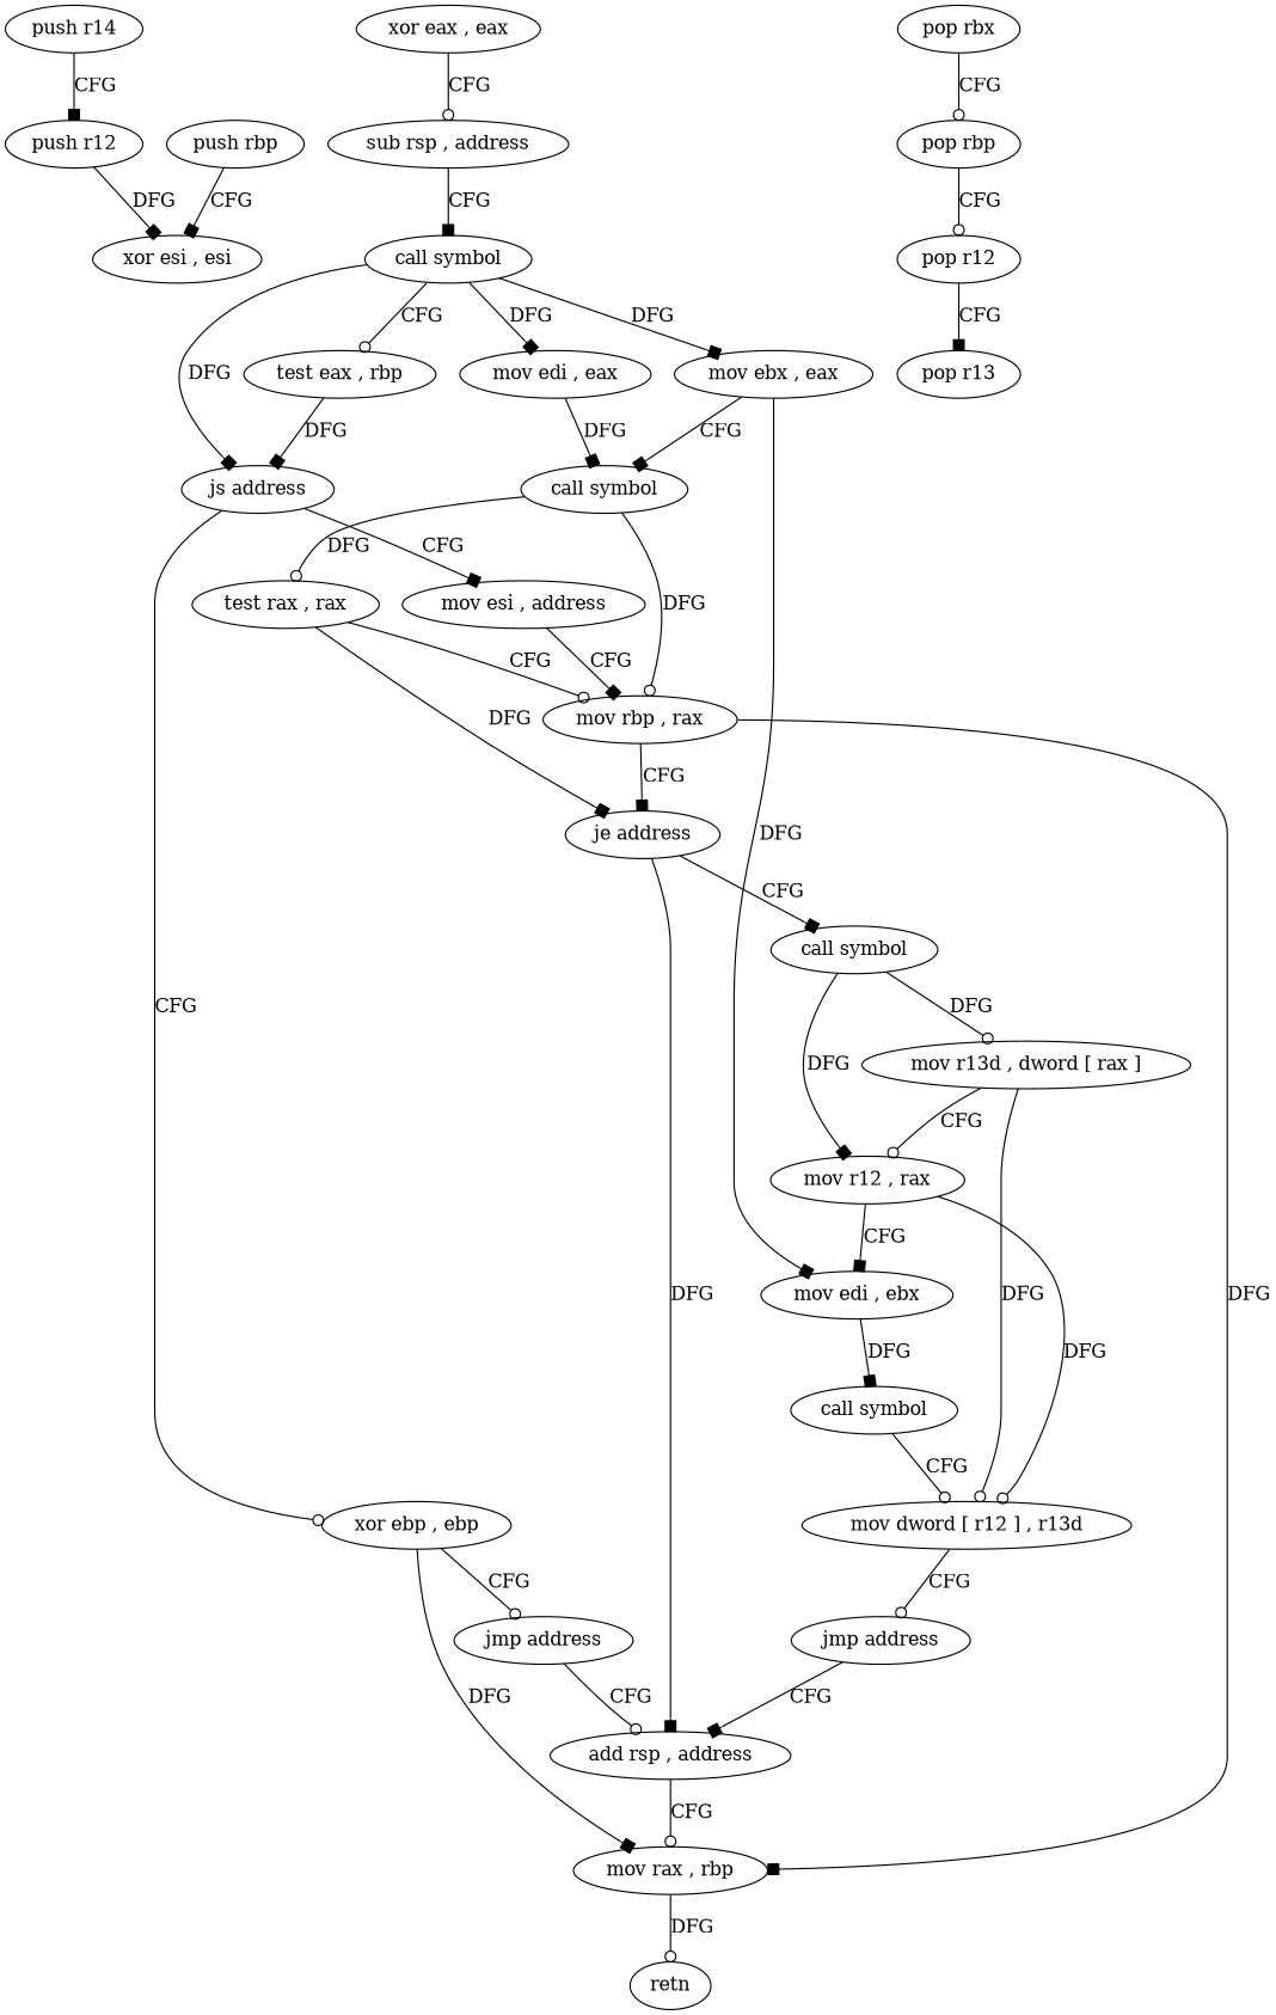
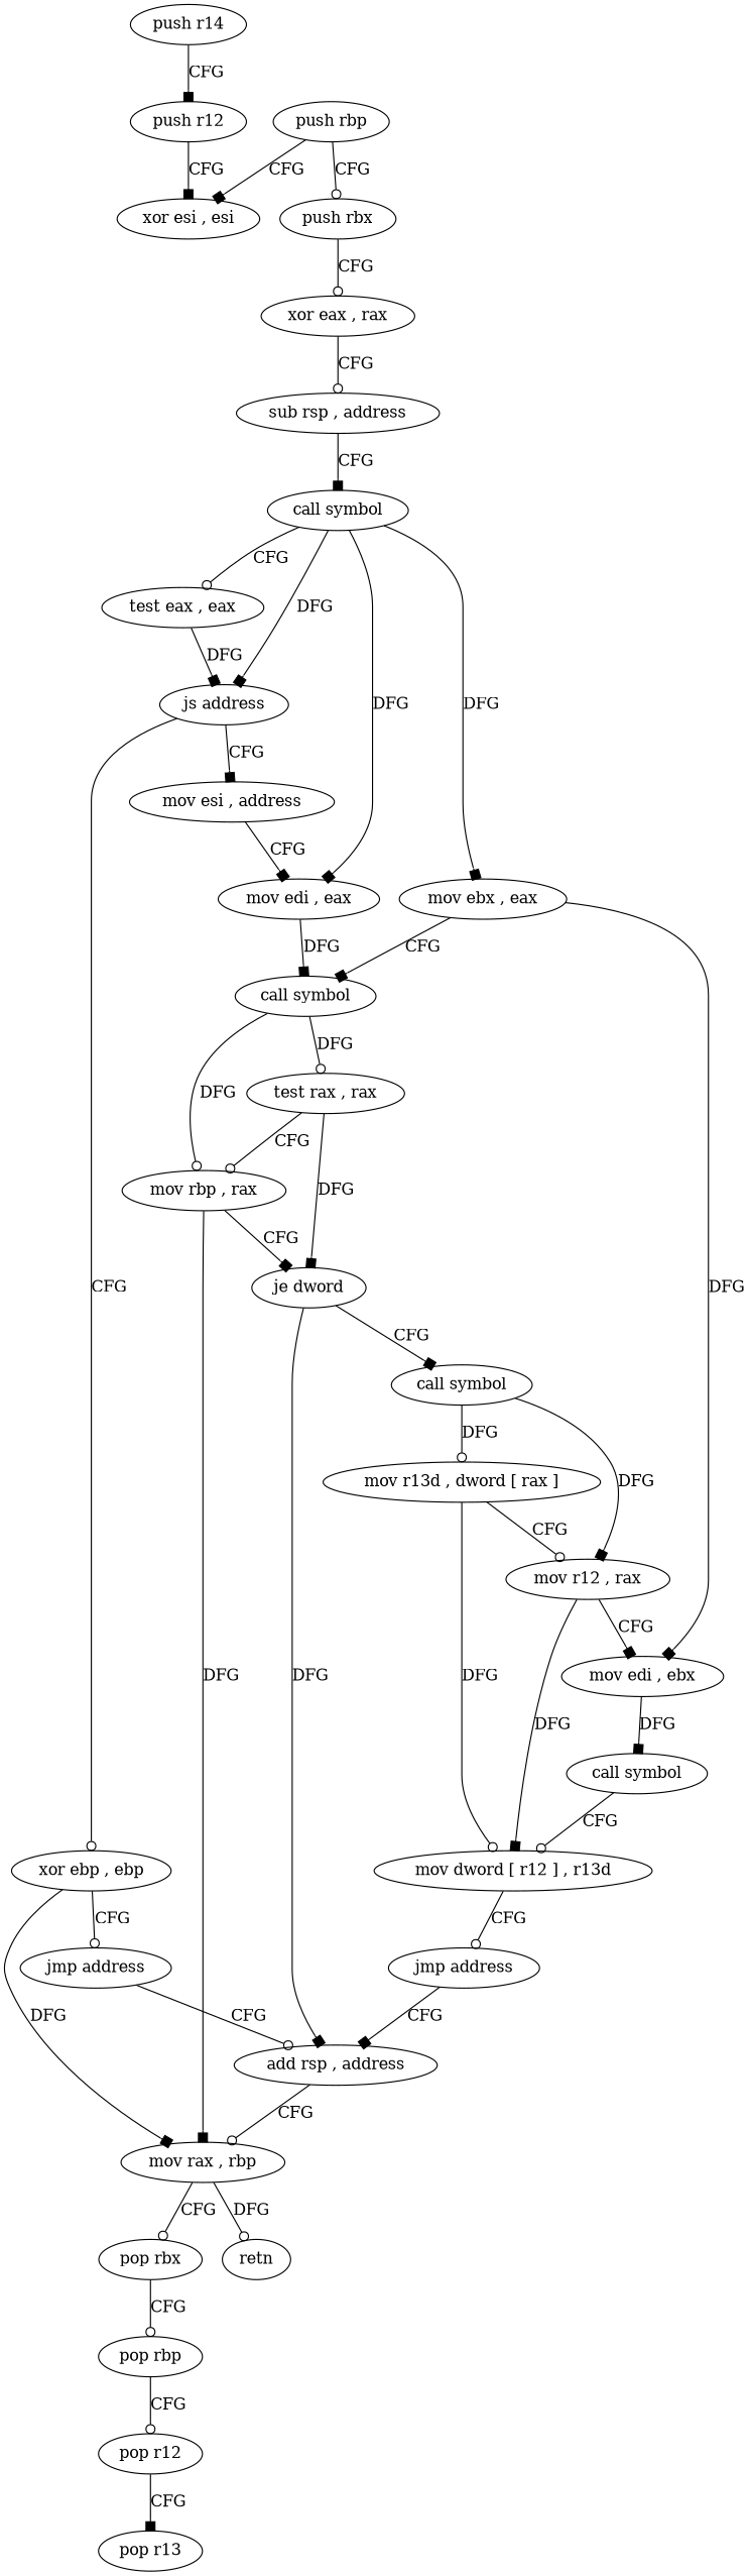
  digraph {
    edge [arrowhead=box]
    n1 [label="push r14"]
    n2 [label="push r12"]
    n3 [label="xor esi , esi"]
    n4 [label="push rbp"]
-   n6 [label="xor eax , eax"]
+   n5 [label="push rbx"]
+   n6 [label="xor eax , rax"]
    n7 [label="sub rsp , address"]
    n8 [label="call symbol"]
-   n9 [label="test eax , rbp"]
+   n9 [label="test eax , eax"]
    n10 [label="js address"]
    n11 [label="mov edi , eax"]
    n12 [label="mov ebx , eax"]
    n13 [label="xor ebp , ebp"]
    n14 [label="mov esi , address"]
    n15 [label="call symbol"]
    n16 [label="mov edi , ebx"]
    n17 [label="jmp address"]
    n18 [label="mov rax , rbp"]
    n19 [label="add rsp , address"]
    n20 [label="pop rbx"]
    n21 [label=retn]
    n22 [label="test rax , rax"]
    n23 [label="mov rbp , rax"]
    n24 [label="call symbol"]
-   n25 [label="je address"]
+   n25 [label="je dword"]
    n26 [label="call symbol"]
    n27 [label="mov r13d , dword [ rax ]"]
    n28 [label="mov r12 , rax"]
    n29 [label="mov dword [ r12 ] , r13d"]
    n30 [label="pop rbp"]
    n31 [label="pop r12"]
    n32 [label="pop r13"]
    n33 [label="jmp address"]
    n1 -> n2 [label=CFG]
-   n2 -> n3 [label=DFG]
+   n2 -> n3 [label=CFG]
    n4 -> n3 [label=CFG]
+   n4 -> n5 [arrowhead=odot label=CFG]
+   n5 -> n6 [arrowhead=odot label=CFG]
    n6 -> n7 [arrowhead=odot label=CFG]
    n7 -> n8 [label=CFG]
    n8 -> n9 [arrowhead=odot label=CFG]
    n8 -> n10 [label=DFG]
    n8 -> n11 [label=DFG]
    n8 -> n12 [label=DFG]
    n9 -> n10 [label=DFG]
    n10 -> n13 [arrowhead=odot label=CFG]
    n10 -> n14 [label=CFG]
    n11 -> n15 [label=DFG]
    n12 -> n15 [label=CFG]
    n12 -> n16 [label=DFG]
    n13 -> n17 [arrowhead=odot label=CFG]
    n13 -> n18 [label=DFG]
-   n14 -> n23 [label=CFG]
+   n14 -> n11 [label=CFG]
    n15 -> n22 [arrowhead=odot label=DFG]
    n15 -> n23 [arrowhead=odot label=DFG]
    n16 -> n24 [label=DFG]
    n17 -> n19 [arrowhead=odot label=CFG]
+   n18 -> n20 [arrowhead=odot label=CFG]
    n18 -> n21 [arrowhead=odot label=DFG]
    n19 -> n18 [arrowhead=odot label=CFG]
    n20 -> n30 [arrowhead=odot label=CFG]
    n22 -> n23 [arrowhead=odot label=CFG]
    n22 -> n25 [label=DFG]
    n23 -> n18 [label=DFG]
    n23 -> n25 [label=CFG]
    n24 -> n29 [arrowhead=odot label=CFG]
    n25 -> n19 [label=DFG]
    n25 -> n26 [label=CFG]
    n26 -> n27 [arrowhead=odot label=DFG]
    n26 -> n28 [label=DFG]
    n27 -> n28 [arrowhead=odot label=CFG]
    n27 -> n29 [arrowhead=odot label=DFG]
    n28 -> n16 [label=CFG]
-   n28 -> n29 [arrowhead=odot label=DFG]
+   n28 -> n29 [label=DFG]
    n29 -> n33 [arrowhead=odot label=CFG]
    n30 -> n31 [arrowhead=odot label=CFG]
    n31 -> n32 [label=CFG]
    n33 -> n19 [label=CFG]
  }
